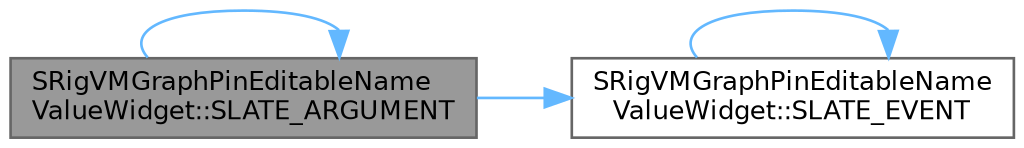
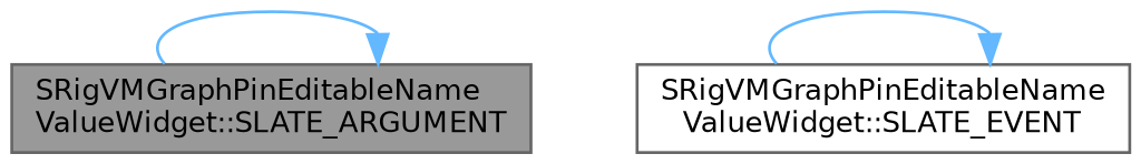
  digraph {
    rankdir=LR
    node [fontname=Helvetica fontsize=10 shape=box style=filled]
    edge [color=steelblue1 fontname=Helvetica fontsize=10 labelfontname=Helvetica labelfontsize=10 style=solid]
    n1 [color=gray40 fillcolor=grey60 fontcolor=black height=0.2 label="SRigVMGraphPinEditableName\lValueWidget::SLATE_ARGUMENT" width=0.4]
    n2 [color=grey40 fillcolor=white height=0.2 label="SRigVMGraphPinEditableName\lValueWidget::SLATE_EVENT" width=0.4]
    n1 -> n1
-   n1 -> n2
    n2 -> n2
  }
